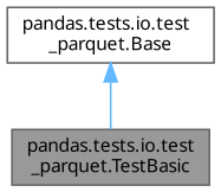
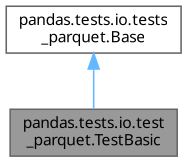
  digraph {
    fontname="Noto Sans"
    node [color=gray40 fontname="Noto Sans" fontsize=10 shape=box style=filled]
    n1 [fillcolor=grey60 fontcolor=black height=0.2 label="pandas.tests.io.test\l_parquet.TestBasic" width=0.4]
-   n2 [fillcolor=white height=0.2 label="pandas.tests.io.test\l_parquet.Base" width=0.4]
+   n2 [fillcolor=white height=0.2 label="pandas.tests.io.tests\l_parquet.Base" width=0.4]
    n2 -> n1 [color=steelblue1 dir=back fontname="Noto Sans" fontsize=10 labelfontname=Helvetica labelfontsize=10 style=solid]
  }
